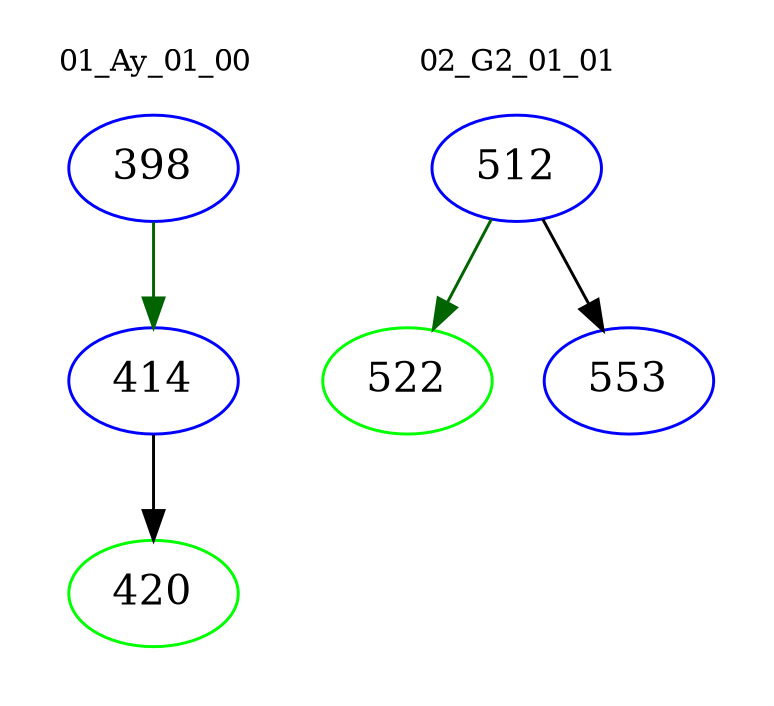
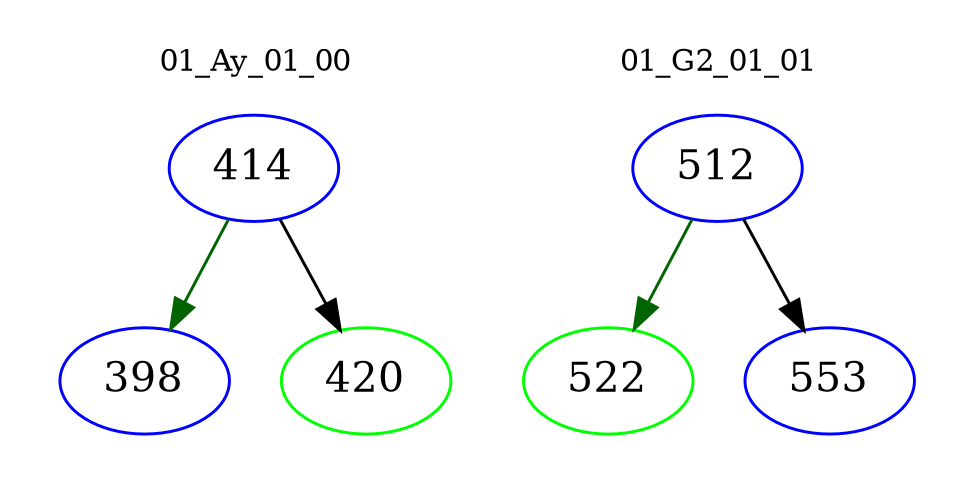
  digraph {
    node [color=blue]
    edge [color=darkgreen]
    n1 [label=414]
    n2 [label=398]
    n3 [color=green label=420]
    n4 [label=512]
    n5 [color=green label=522]
    n6 [label=553]
    subgraph cluster_1 {
      color=white
      fontsize=10
      label="01_Ay_01_00"
      n1
      n2
      n3
    }
    subgraph cluster_2 {
      color=white
      fontsize=10
-     label="02_G2_01_01"
+     label="01_G2_01_01"
      n4
      n5
      n6
    }
-   n2 -> n1
+   n1 -> n2
    n1 -> n3 [color=black]
    n4 -> n5
    n4 -> n6 [color=black]
  }
